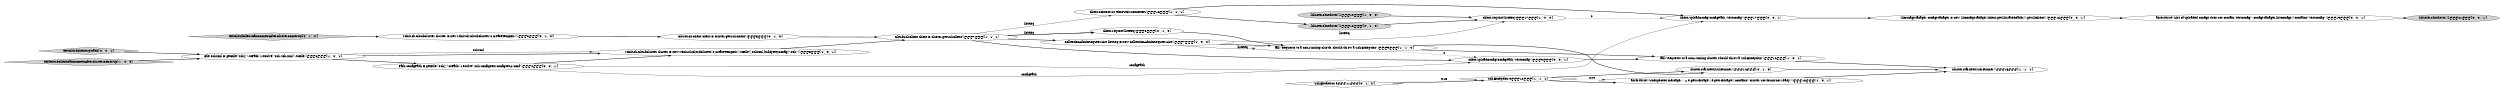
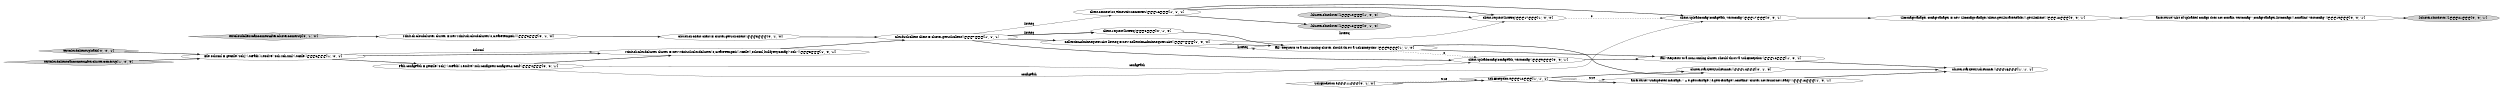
  digraph {
    rankdir=LR
    node [fillcolor=white shape=ellipse style=filled]
    edge [style=bold]
    n1 [fillcolor=lightgray label="{cluster.shutdown()}@@@18@@@['0', '1', '0']"]
    n2 [label="cluster.startJettySolrRunner()@@@15@@@['1', '1', '1']"]
    n3 [label="client.connect(20,TimeUnit.SECONDS)@@@16@@@['1', '1', '1']"]
    n4 [label="client.uploadConfig(configPath,\"testconfig\")@@@17@@@['0', '0', '1']"]
    n5 [label="client.request(listReq)@@@17@@@['1', '0', '0']"]
    n6 [label="client.uploadConfig(configPath,\"testconfig\")@@@9@@@['0', '0', '1']"]
    n7 [label="fail(\"Requests to a non-running cluster should throw a SolrException\")@@@10@@@['1', '0', '1']"]
    n8 [label="assertTrue(\"Unexpected message: \" + e.getMessage(),e.getMessage().contains(\"cluster not found/not ready\"))@@@13@@@['1', '0', '1']"]
    n9 [fillcolor=lightgray label="testCloudClientUploads['0', '0', '1']" shape=diamond]
    n10 [label="File solrXml = getFile(\"solrj\").toPath().resolve(\"solr/solr.xml\").toFile()@@@3@@@['1', '0', '1']"]
    n11 [label="Path configPath = getFile(\"solrj\").toPath().resolve(\"solr/configsets/configset-2/conf\")@@@4@@@['0', '0', '1']"]
    n12 [label="MiniSolrCloudCluster cluster = new MiniSolrCloudCluster(0,createTempDir().toFile(),solrXml,buildJettyConfig(\"/solr\"))@@@5@@@['1', '0', '1']"]
    n13 [label="SolrException e@@@12@@@['1', '1', '1']" shape=diamond]
    n14 [label="cluster.startJettySolrRunner()@@@14@@@['0', '1', '0']"]
    n15 [fillcolor=lightgray label="testCloudClientCanConnectAfterClusterComesUp['1', '0', '0']" shape=diamond]
    n16 [label="MiniSolrCloudCluster cluster = new MiniSolrCloudCluster(0,createTempDir())@@@3@@@['0', '1', '0']"]
    n17 [label="CloudSolrClient client = cluster.getSolrClient()@@@5@@@['0', '1', '0']"]
    n18 [label="CloudSolrClient client = cluster.getSolrClient()@@@7@@@['1', '1', '1']"]
    n19 [label="fail(\"Requests to a non-running cluster should throw a SolrException\")@@@9@@@['1', '1', '0']"]
    n20 [label="SolrException e@@@11@@@['0', '1', '0']" shape=diamond]
    n21 [label="client.request(listReq)@@@8@@@['0', '1', '0']"]
    n22 [label="ZkConfigManager configManager = new ZkConfigManager(client.getZkStateReader().getZkClient())@@@18@@@['0', '0', '1']"]
    n23 [label="assertTrue(\"List of uploaded configs does not contain 'testconfig'\",configManager.listConfigs().contains(\"testconfig\"))@@@19@@@['0', '0', '1']"]
    n24 [fillcolor=lightgray label="{cluster.shutdown()}@@@21@@@['0', '0', '1']"]
    n25 [fillcolor=lightgray label="{cluster.shutdown()}@@@19@@@['1', '0', '0']"]
    n26 [fillcolor=lightgray label="testCloudClientCanConnectAfterClusterComesUp['0', '1', '0']" shape=diamond]
    n27 [label="CollectionAdminRequest.List listReq = new CollectionAdminRequest.List()@@@7@@@['1', '0', '0']"]
    n3 -> n1
    n3 -> n4
-   n1 -> n5
+   n3 -> n5
    n4 -> n22
    n5 -> n4 [label=0 style=dashed]
    n6 -> n7
    n7 -> n2
    n8 -> n2
    n9 -> n10
    n10 -> n11
    n10 -> n12 [label=solrXml style=solid]
    n10 -> n12
    n11 -> n4 [label=configPath style=solid]
    n11 -> n6 [label=configPath style=solid]
    n11 -> n12
    n12 -> n18
    n13 -> n8
    n13 -> n8 [label=true style=dotted]
    n13 -> n14
    n14 -> n2
    n15 -> n10
    n16 -> n17
    n17 -> n18
    n18 -> n3 [label=listReq style=solid]
    n18 -> n6
    n18 -> n21
    n18 -> n21 [label=listReq style=solid]
    n18 -> n27
    n19 -> n6 [label=0 style=dashed]
    n19 -> n7
    n19 -> n14
    n20 -> n13 [label=true style=dotted]
    n20 -> n13
    n21 -> n19
    n22 -> n23
    n23 -> n24
    n25 -> n5
    n26 -> n16
    n27 -> n5 [label=listReq style=solid]
    n27 -> n19
    n27 -> n19 [label=listReq style=solid]
  }
